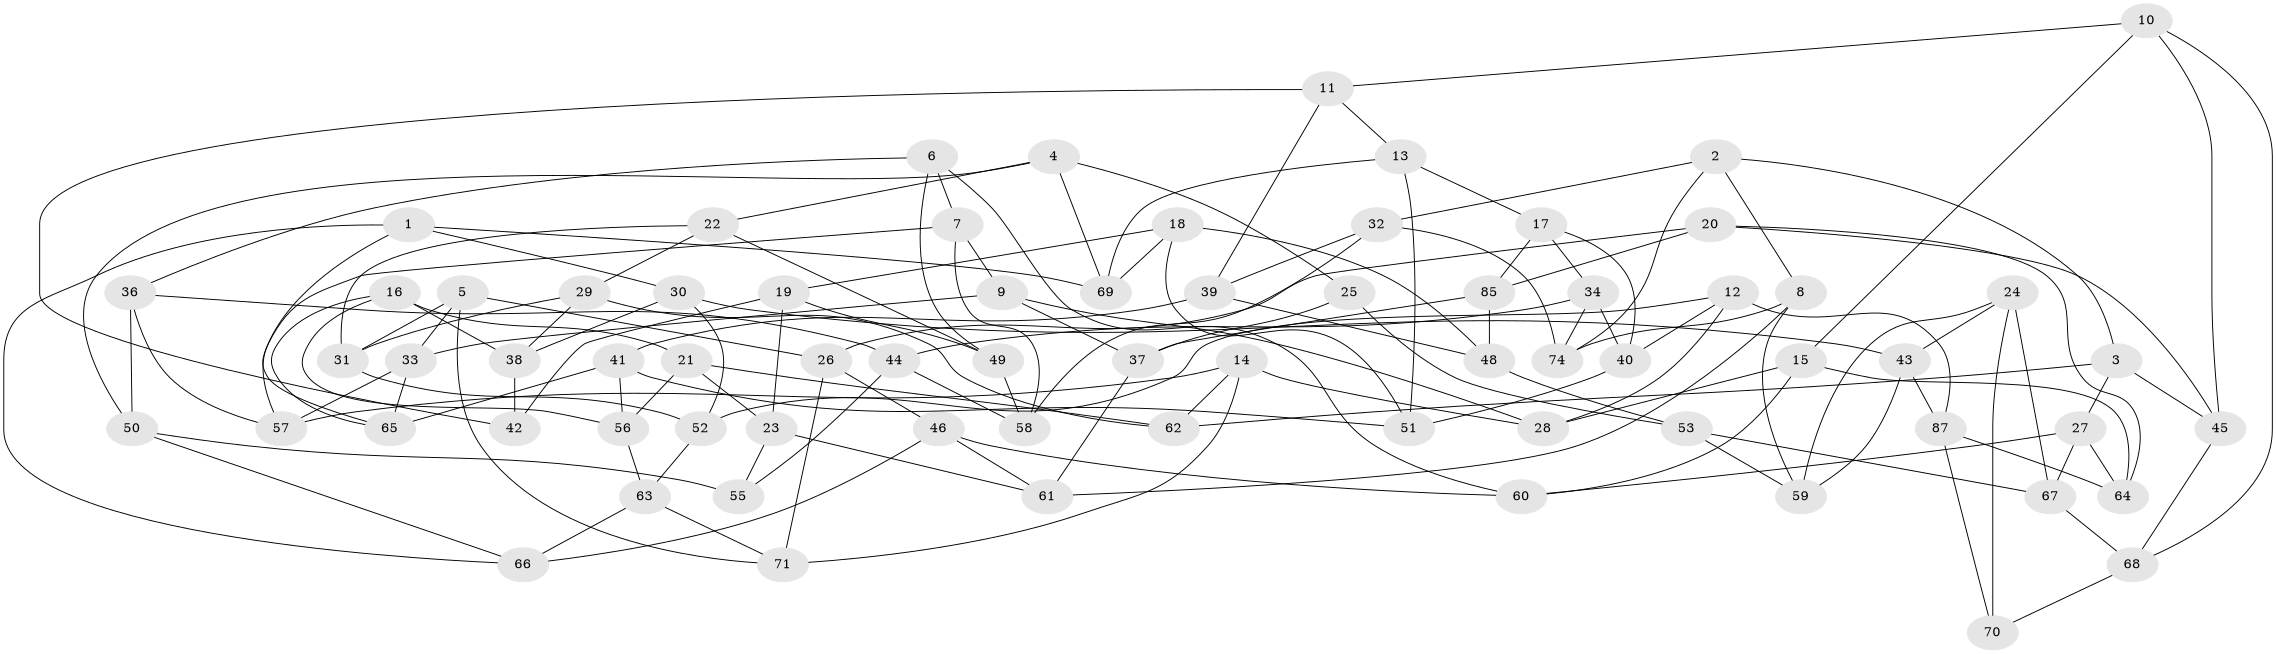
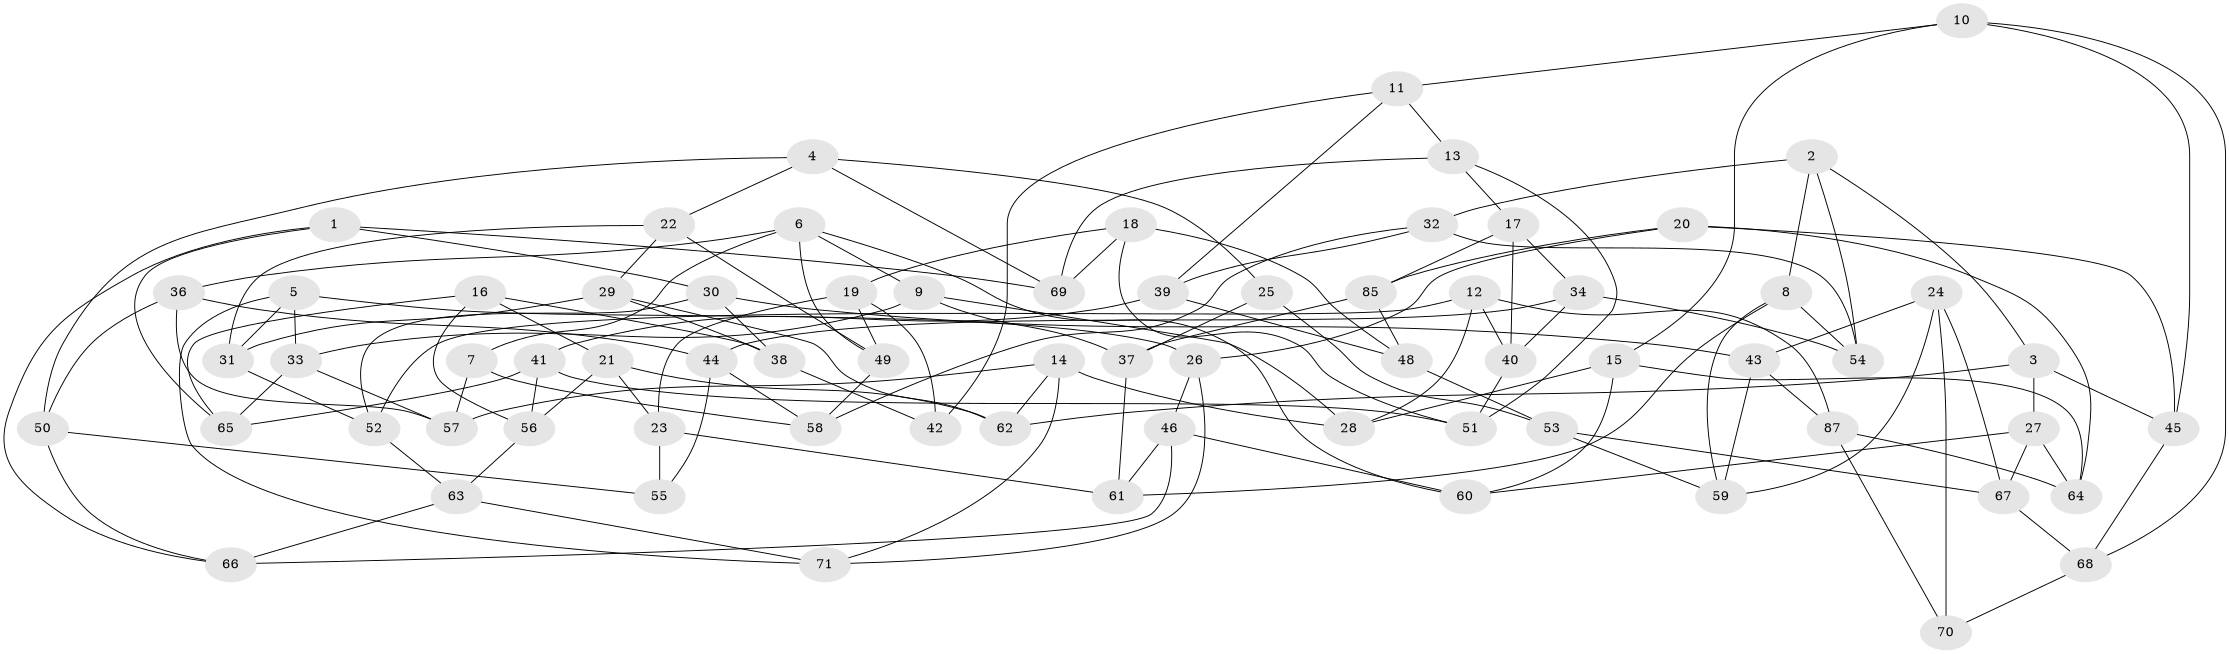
  graph {
    node [color=gray90 style=filled]
    1
    30
    65
    66
    69
    52
    38
    43
    2
    3
    8
    32
-   54 [label=74]
+   54
    27
    45
    62
    59
    61
    58
    39
    60
    64
    67
    68
    4
    22
    25
    50
    31
    49
    29
    37
    53
    55
    5
    26
    33
    71
    46
    57
    6
    7
    36
    9
    44
    28
    10
    11
    15
    13
    42
    70
    17
    51
    48
    41
    12
    40
    n59 [label=87]
    63
    34
    n62 [label=85]
    14
    16
    21
    56
    23
    18
    19
    20
    24
    1 -- 30
    1 -- 65
    1 -- 66
    1 -- 69
    30 -- 52
    30 -- 38
    30 -- 43
    52 -- 63
    38 -- 42
    43 -- 59
    43 -- n59
    2 -- 3
    2 -- 8
    2 -- 32
    2 -- 54
    3 -- 27
    3 -- 45
    3 -- 62
    8 -- 54
    8 -- 59
    8 -- 61
    32 -- 54
    32 -- 58
    32 -- 39
    27 -- 60
    27 -- 64
    27 -- 67
    45 -- 68
    39 -- 48
    39 -- 41
    67 -- 68
    68 -- 70
    4 -- 69
    4 -- 22
    4 -- 25
    4 -- 50
    22 -- 31
    22 -- 49
    22 -- 29
    25 -- 37
    25 -- 53
    50 -- 66
    50 -- 55
    31 -- 52
    49 -- 58
    29 -- 38
    29 -- 62
    29 -- 31
    37 -- 61
    53 -- 59
    53 -- 67
    5 -- 31
    5 -- 26
    5 -- 33
    5 -- 71
    26 -- 71
    26 -- 46
    33 -- 65
    33 -- 57
    46 -- 66
    46 -- 61
    46 -- 60
    6 -- 60
    6 -- 49
    6 -- 7
    6 -- 36
    7 -- 58
    7 -- 57
-   7 -- 9
+   6 -- 9
    36 -- 50
    36 -- 57
    36 -- 44
    9 -- 37
    9 -- 33
    9 -- 28
    44 -- 58
    44 -- 55
    10 -- 45
    10 -- 68
    10 -- 11
    10 -- 15
    11 -- 39
    11 -- 13
    11 -- 42
    15 -- 60
    15 -- 64
    15 -- 28
    13 -- 69
    13 -- 17
    13 -- 51
    17 -- 40
    17 -- 34
    17 -- n62
    48 -- 53
    41 -- 65
    41 -- 51
    41 -- 56
    12 -- 52
    12 -- 28
    12 -- 40
    12 -- n59
    40 -- 51
    n59 -- 64
    n59 -- 70
    63 -- 66
    63 -- 71
    34 -- 54
    34 -- 44
    34 -- 40
    n62 -- 37
    n62 -- 48
    14 -- 62
    14 -- 71
    14 -- 57
    14 -- 28
    16 -- 65
    16 -- 38
    16 -- 21
    16 -- 56
    21 -- 62
    21 -- 56
    21 -- 23
    56 -- 63
    23 -- 61
    23 -- 55
    18 -- 69
    18 -- 51
    18 -- 48
    18 -- 19
    19 -- 49
    19 -- 42
    19 -- 23
    20 -- 45
    20 -- 64
    20 -- 26
    20 -- n62
    24 -- 43
    24 -- 59
    24 -- 67
    24 -- 70
  }
